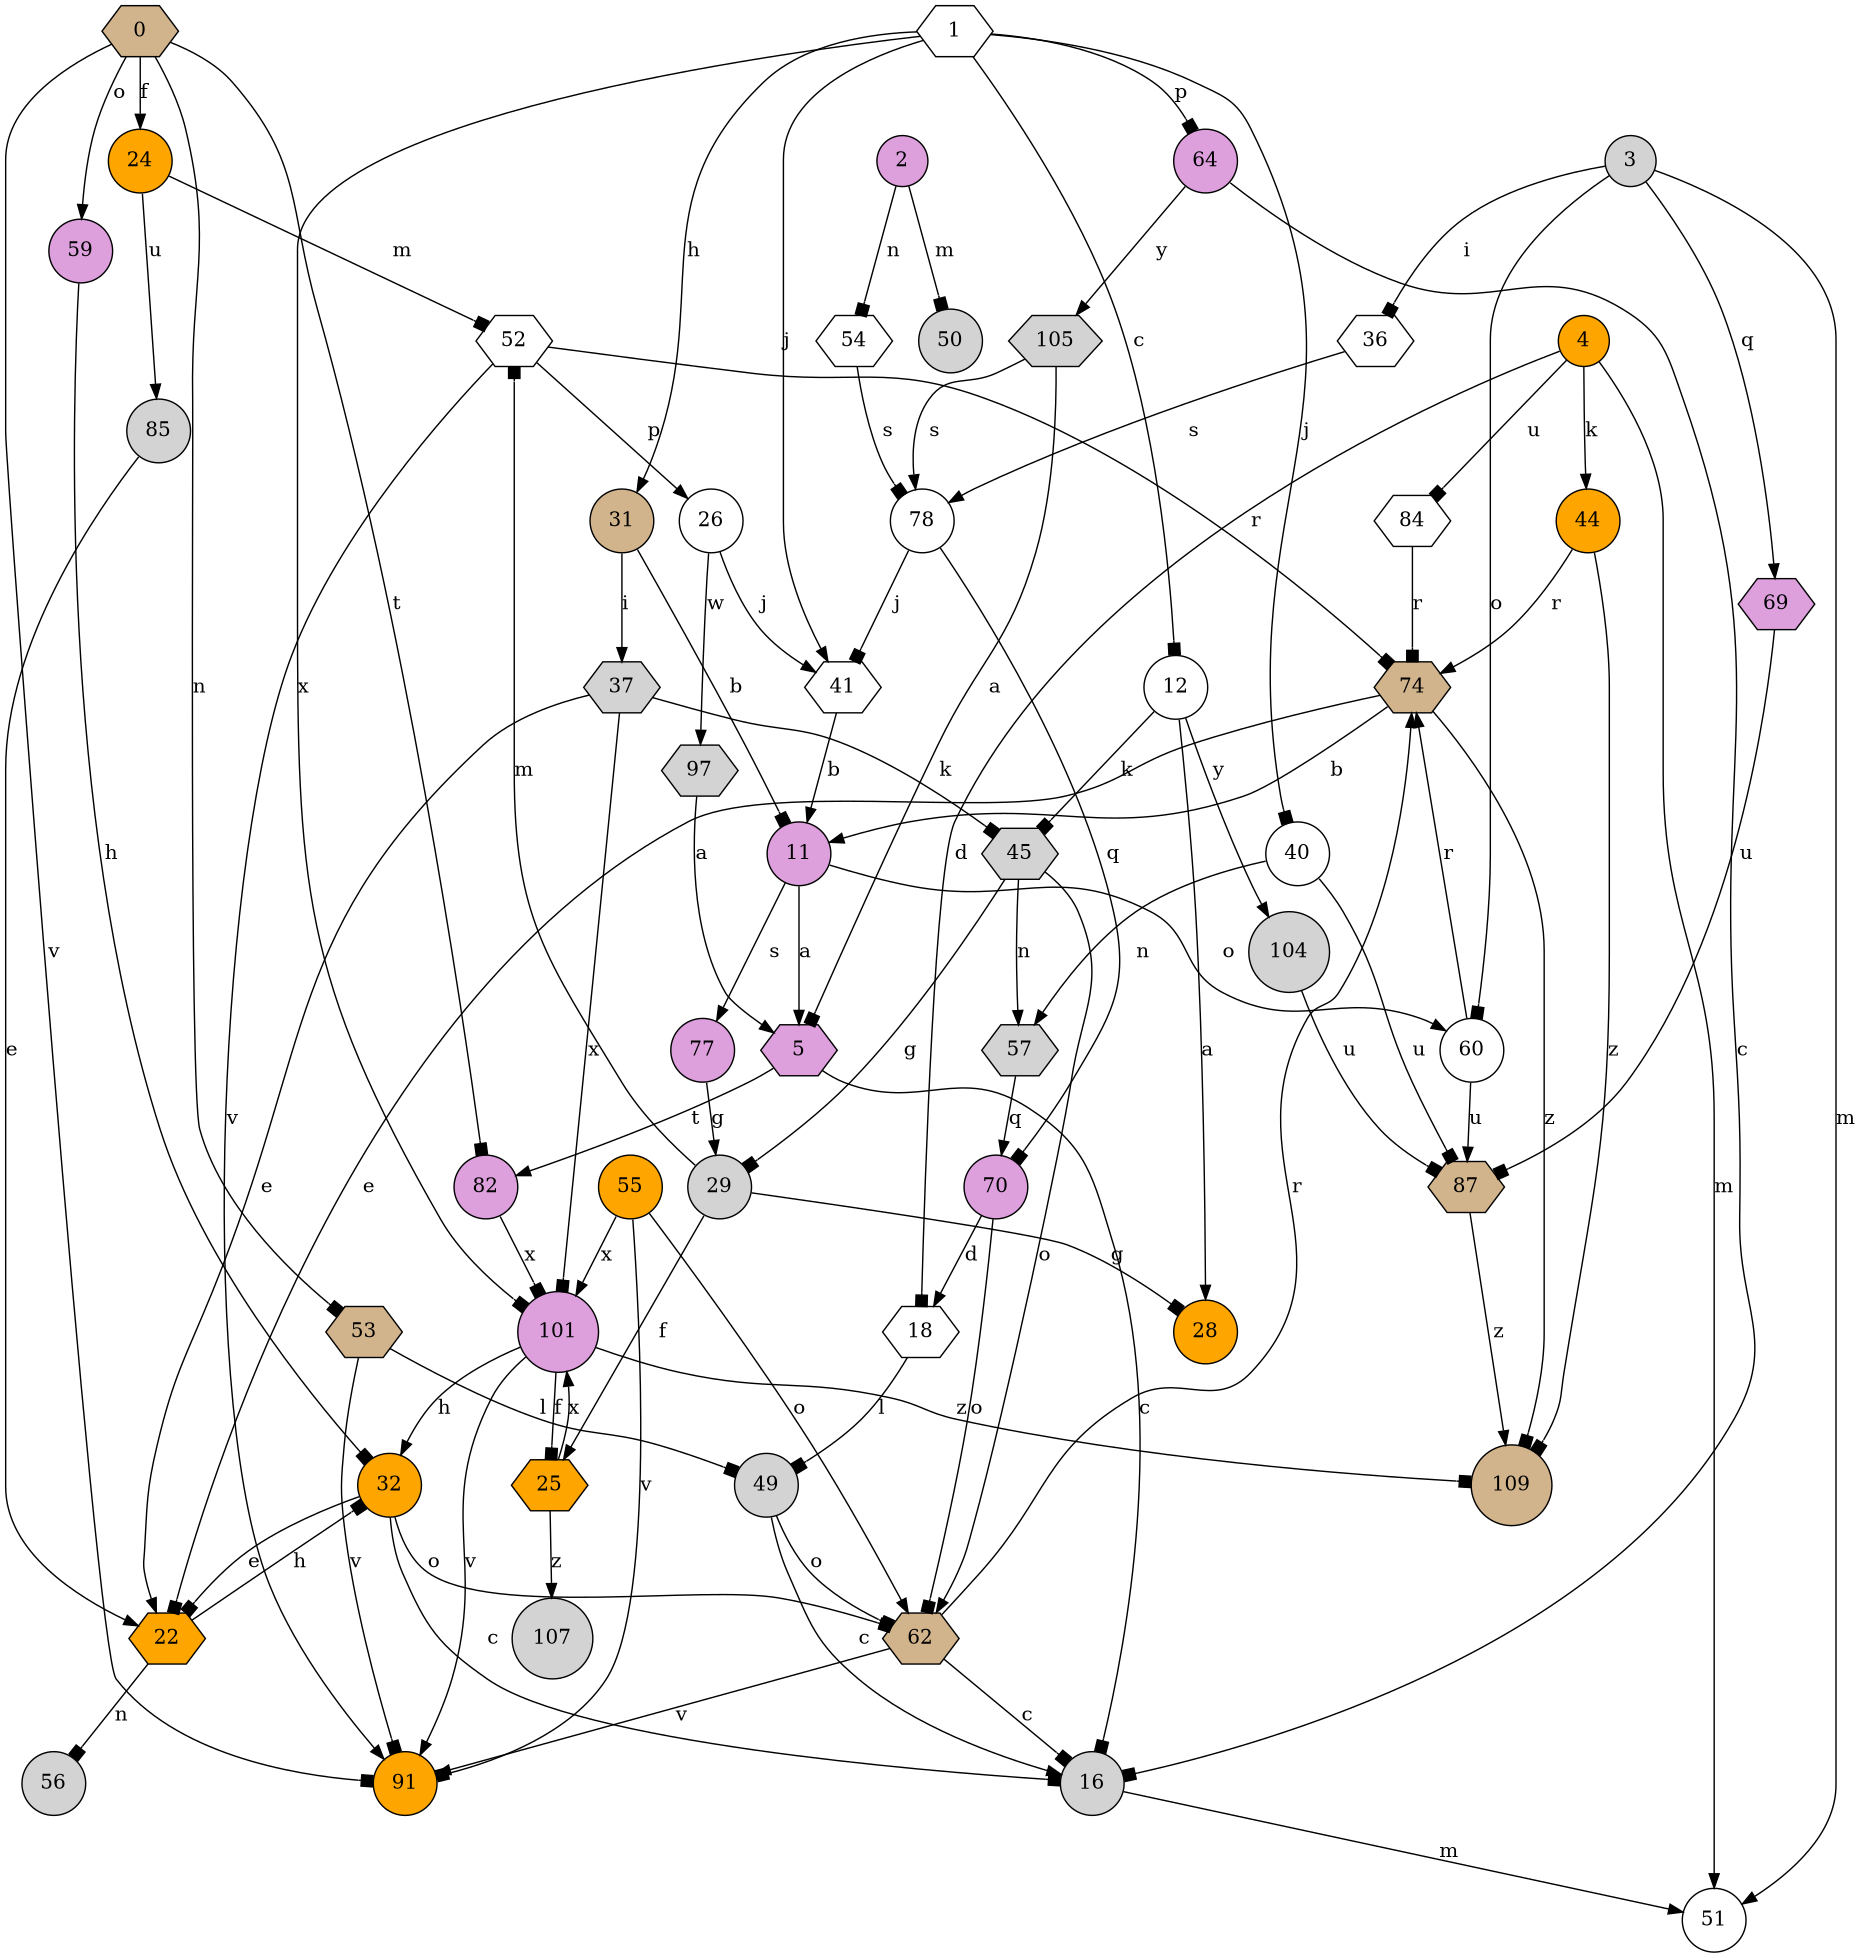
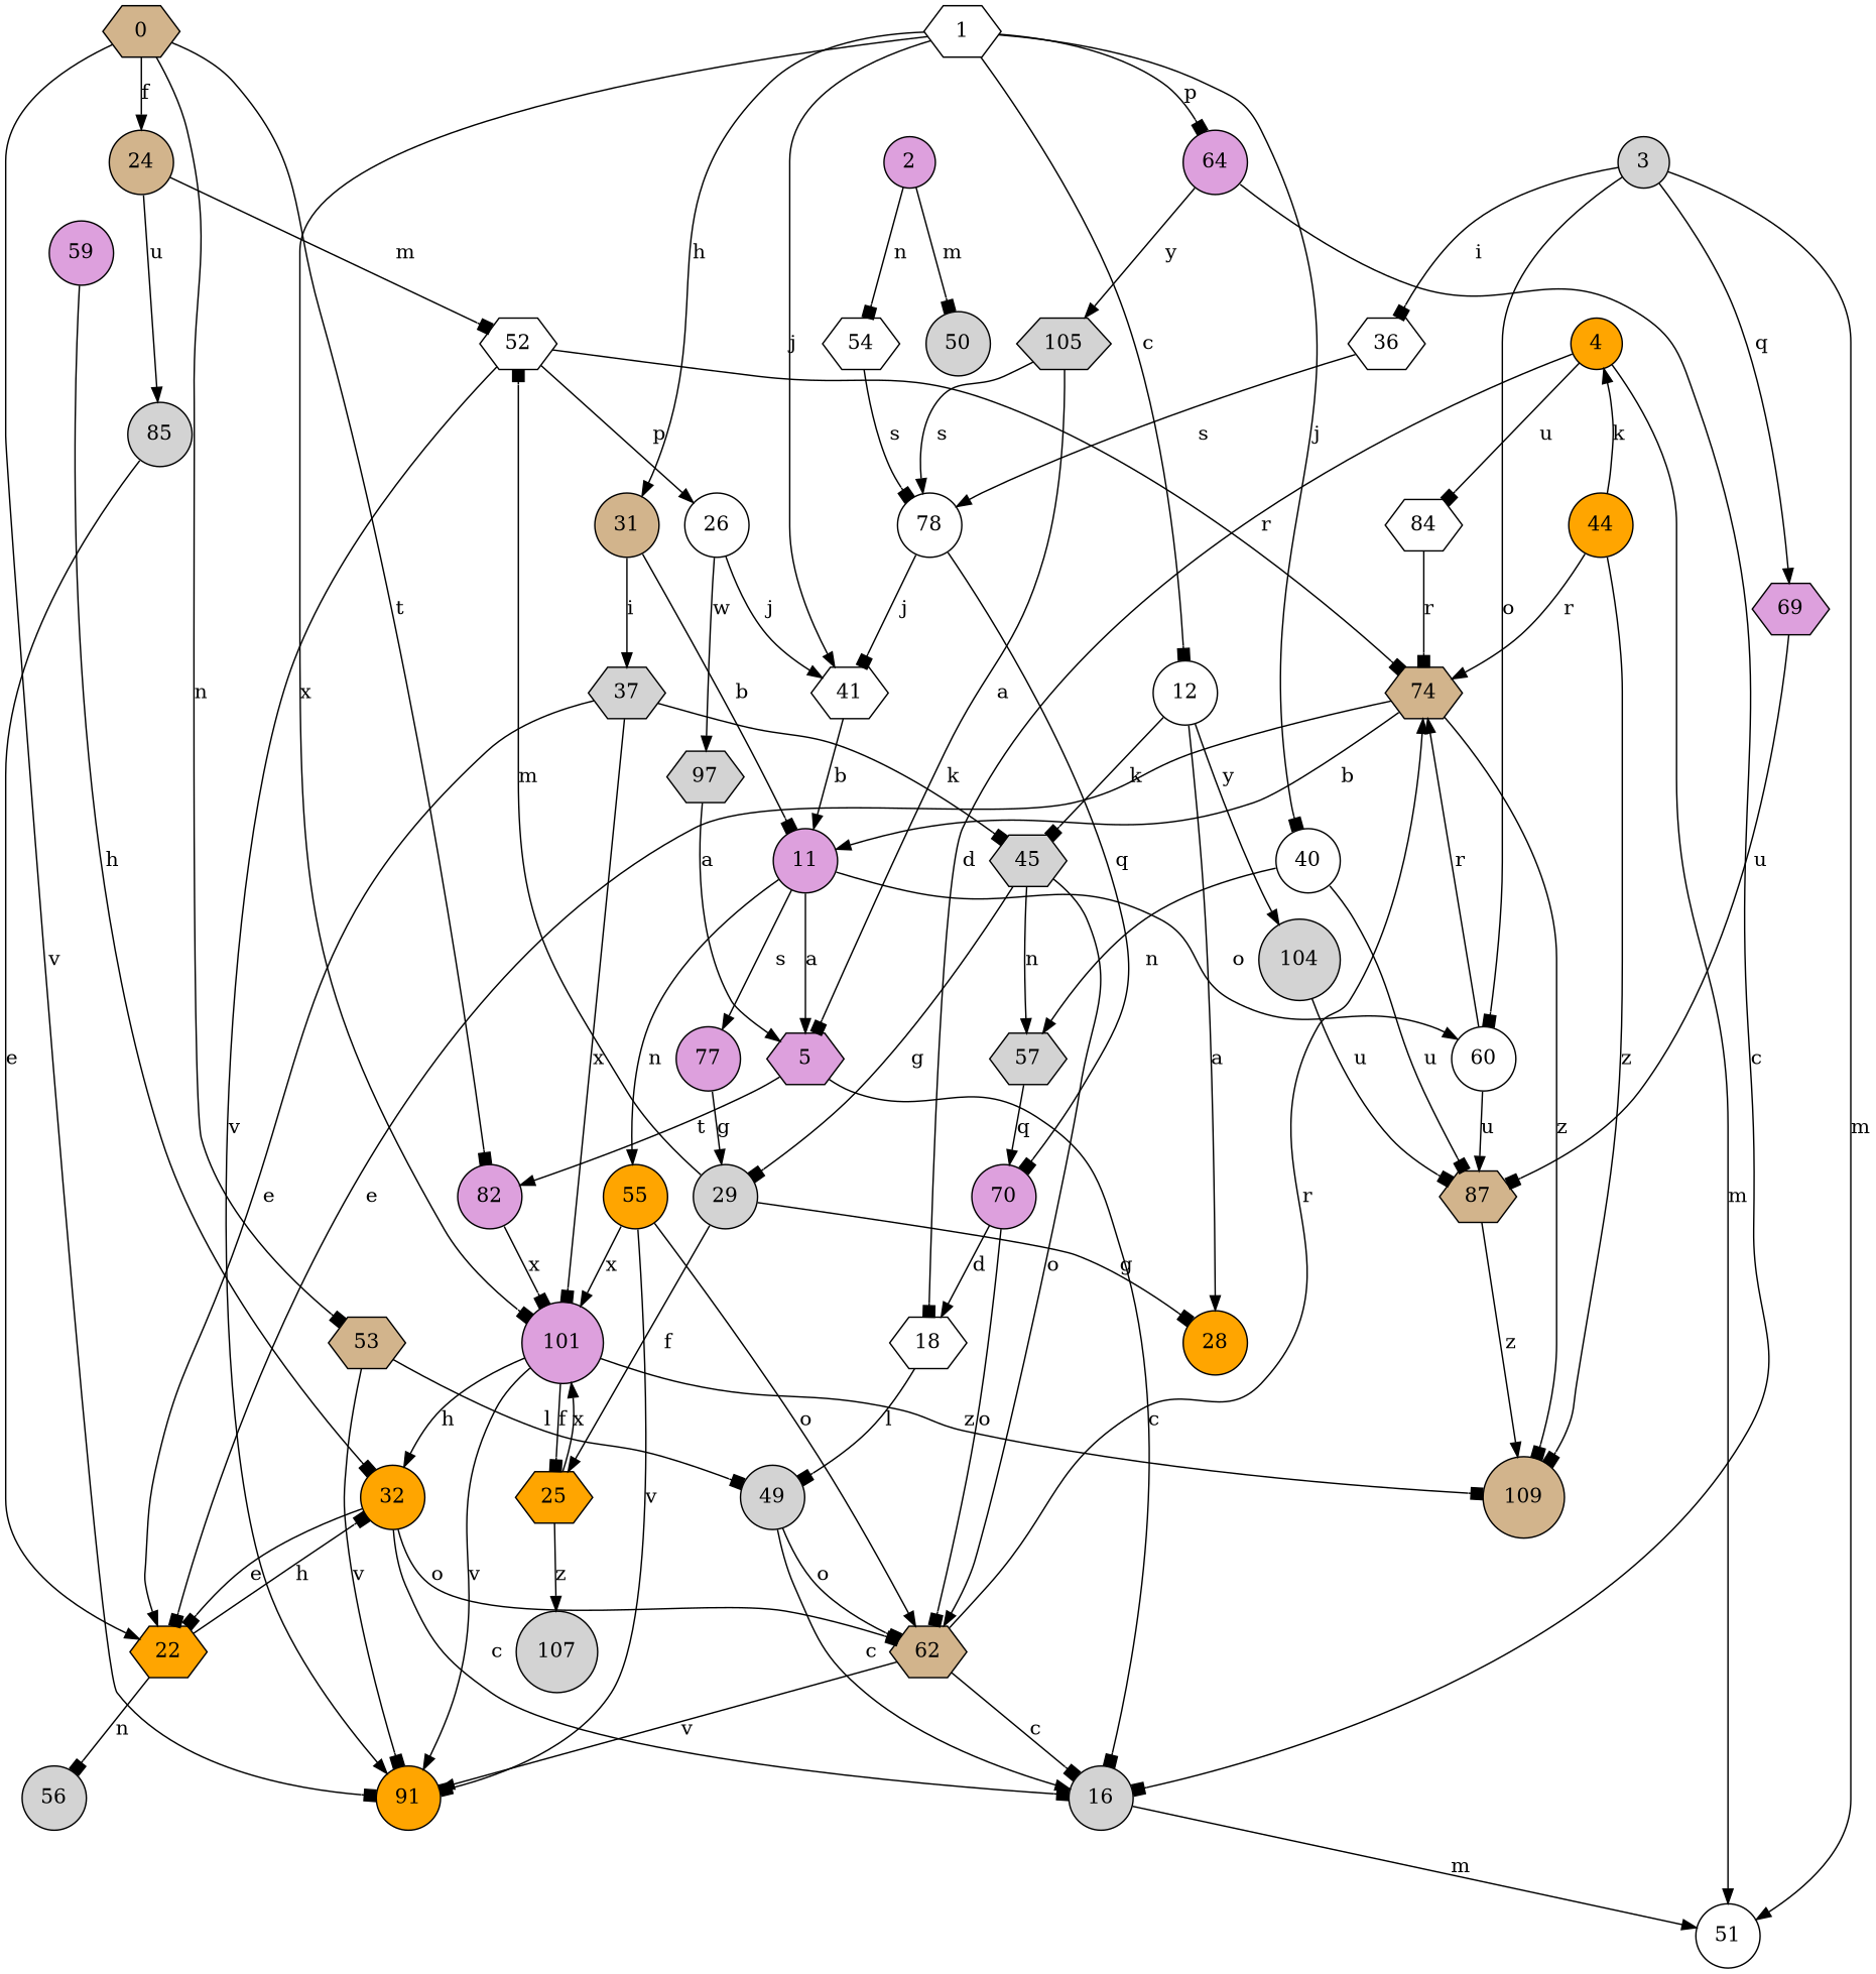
  strict digraph {
    node [fillcolor=lightgrey shape=circle style=filled]
    edge [arrowhead=box]
    0 [fillcolor=tan shape=hexagon]
-   24 [fillcolor=orange]
+   24 [fillcolor=tan]
    53 [fillcolor=tan shape=hexagon]
    59 [fillcolor=plum]
    82 [fillcolor=plum]
    91 [fillcolor=orange]
    52 [fillcolor=white shape=hexagon]
    85
    49
    32 [fillcolor=orange]
    101 [fillcolor=plum]
    1 [fillcolor=white shape=hexagon]
    12 [fillcolor=white]
    31 [fillcolor=tan]
    40 [fillcolor=white]
    41 [fillcolor=white shape=hexagon]
    64 [fillcolor=plum]
    28 [fillcolor=orange]
    45 [shape=hexagon]
    104
    11 [fillcolor=plum]
    37 [shape=hexagon]
    57 [shape=hexagon]
    87 [fillcolor=tan shape=hexagon]
    16
    105 [shape=hexagon]
    25 [fillcolor=orange shape=hexagon]
    109 [fillcolor=tan]
    2 [fillcolor=plum]
    50
    54 [fillcolor=white shape=hexagon]
    78 [fillcolor=white]
    36 [fillcolor=white shape=hexagon]
    3
    51 [fillcolor=white]
    60 [fillcolor=white]
    69 [fillcolor=plum shape=hexagon]
    74 [fillcolor=tan shape=hexagon]
    4 [fillcolor=orange]
    18 [fillcolor=white shape=hexagon]
    44 [fillcolor=orange]
    84 [fillcolor=white shape=hexagon]
    5 [fillcolor=plum shape=hexagon]
    55 [fillcolor=orange]
    77 [fillcolor=plum]
    62 [fillcolor=tan shape=hexagon]
    29
    22 [fillcolor=orange shape=hexagon]
    56
    n50 [fillcolor=white label=26]
    107
    70 [fillcolor=plum]
    97 [shape=hexagon]
    0 -> 24 [arrowhead=normal label=f]
    0 -> 53 [label=n]
-   0 -> 59 [arrowhead=normal label=o]
    0 -> 82 [label=t]
    0 -> 91 [label=v]
    24 -> 52 [label=m]
    24 -> 85 [arrowhead=normal label=u]
    53 -> 91 [label=v]
    53 -> 49 [label=l]
    59 -> 32 [label=h]
    82 -> 101 [label=x]
    52 -> 91 [arrowhead=normal label=v]
    52 -> 74 [label=r]
    52 -> n50 [arrowhead=normal label=p]
    85 -> 22 [arrowhead=normal label=e]
    49 -> 16 [arrowhead=normal label=c]
    49 -> 62 [label=o]
    32 -> 16 [label=c]
    32 -> 62 [label=o]
    32 -> 22 [label=e]
    101 -> 91 [arrowhead=normal label=v]
    101 -> 32 [arrowhead=normal label=h]
    101 -> 25 [label=f]
    101 -> 109 [label=z]
    1 -> 101 [label=x]
    1 -> 12 [label=c]
    1 -> 31 [arrowhead=normal label=h]
    1 -> 40 [label=j]
    1 -> 41 [arrowhead=normal label=j]
    1 -> 64 [label=p]
    12 -> 28 [arrowhead=normal label=a]
    12 -> 45 [label=k]
    12 -> 104 [arrowhead=normal label=y]
    31 -> 11 [label=b]
    31 -> 37 [arrowhead=normal label=i]
    40 -> 57 [arrowhead=normal label=n]
    40 -> 87 [label=u]
    41 -> 11 [arrowhead=normal label=b]
    64 -> 16 [label=c]
    64 -> 105 [arrowhead=normal label=y]
    45 -> 57 [arrowhead=normal label=n]
    45 -> 62 [arrowhead=normal label=o]
    45 -> 29 [label=g]
    104 -> 87 [label=u]
    11 -> 60 [arrowhead=normal label=o]
    11 -> 5 [arrowhead=normal label=a]
+   11 -> 55 [arrowhead=normal label=n]
    11 -> 77 [arrowhead=normal label=s]
    37 -> 101 [label=x]
    37 -> 45 [label=k]
    37 -> 22 [arrowhead=normal label=e]
    57 -> 70 [arrowhead=normal label=q]
    87 -> 109 [arrowhead=normal label=z]
    16 -> 51 [arrowhead=normal label=m]
    105 -> 78 [arrowhead=normal label=s]
    105 -> 5 [label=a]
    25 -> 101 [arrowhead=normal label=x]
    25 -> 107 [arrowhead=normal label=z]
    2 -> 50 [label=m]
    2 -> 54 [label=n]
    54 -> 78 [label=s]
    78 -> 41 [label=j]
    78 -> 70 [label=q]
    36 -> 78 [arrowhead=normal label=s]
    3 -> 36 [label=i]
    3 -> 51 [arrowhead=normal label=m]
    3 -> 60 [label=o]
    3 -> 69 [arrowhead=normal label=q]
    60 -> 87 [arrowhead=normal label=u]
    60 -> 74 [arrowhead=normal label=r]
    69 -> 87 [label=u]
    74 -> 11 [arrowhead=normal label=b]
    74 -> 109 [label=z]
    74 -> 22 [label=e]
    4 -> 51 [arrowhead=normal label=m]
    4 -> 18 [label=d]
-   4 -> 44 [arrowhead=normal label=k]
+   44 -> 4 [arrowhead=normal label=k]
    4 -> 84 [label=u]
    18 -> 49 [label=l]
    44 -> 109 [label=z]
    44 -> 74 [arrowhead=normal label=r]
    84 -> 74 [label=r]
    5 -> 82 [arrowhead=normal label=t]
    5 -> 16 [label=c]
    55 -> 91 [label=v]
    55 -> 101 [arrowhead=normal label=x]
    55 -> 62 [arrowhead=normal label=o]
    77 -> 29 [arrowhead=normal label=g]
    62 -> 91 [arrowhead=normal label=v]
    62 -> 16 [label=c]
    62 -> 74 [arrowhead=normal label=r]
    29 -> 52 [label=m]
    29 -> 28 [label=g]
    29 -> 25 [arrowhead=normal label=f]
    22 -> 32 [label=h]
    22 -> 56 [label=n]
    n50 -> 41 [arrowhead=normal label=j]
    n50 -> 97 [arrowhead=normal label=w]
    70 -> 18 [arrowhead=normal label=d]
    70 -> 62 [label=o]
    97 -> 5 [arrowhead=normal label=a]
  }
